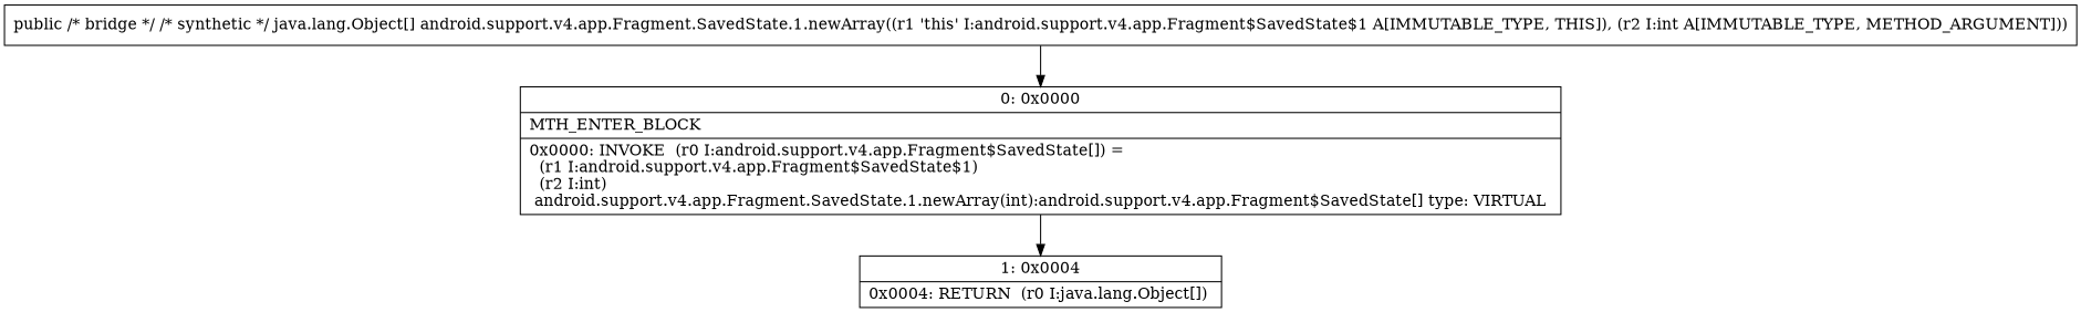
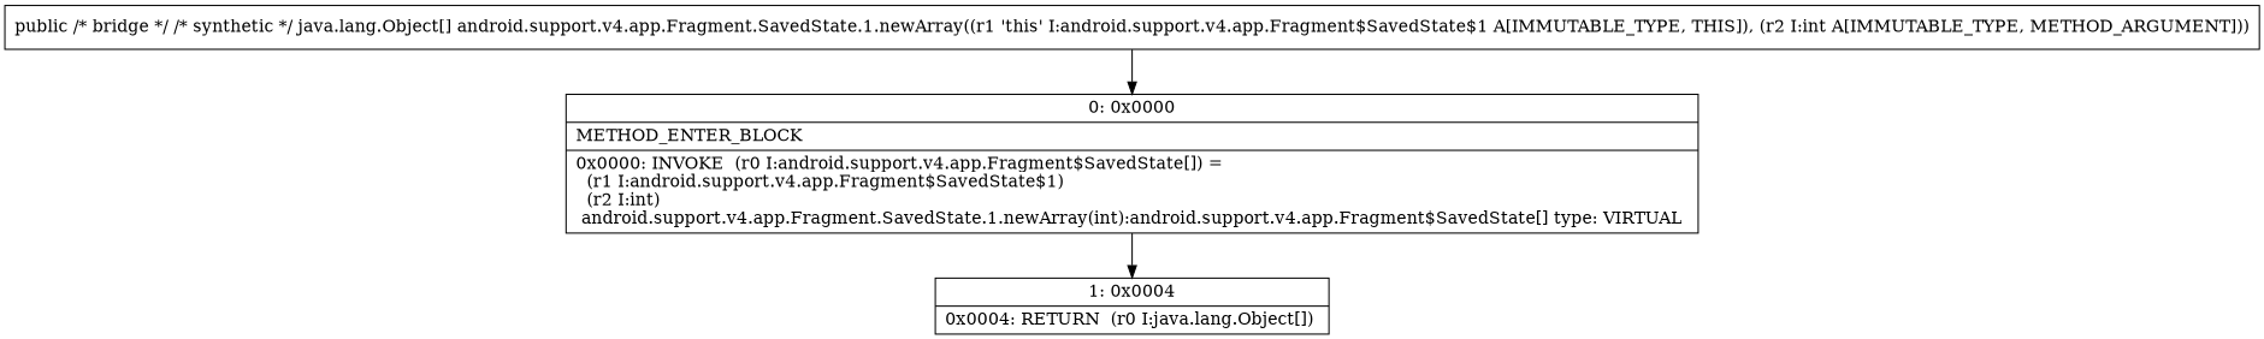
  digraph {
    node [shape=record]
-   n1 [label="{0\:\ 0x0000|MTH_ENTER_BLOCK\l|0x0000: INVOKE  (r0 I:android.support.v4.app.Fragment$SavedState[]) = \l  (r1 I:android.support.v4.app.Fragment$SavedState$1)\l  (r2 I:int)\l android.support.v4.app.Fragment.SavedState.1.newArray(int):android.support.v4.app.Fragment$SavedState[] type: VIRTUAL \l}"]
+   n1 [label="{0\:\ 0x0000|METHOD_ENTER_BLOCK\l|0x0000: INVOKE  (r0 I:android.support.v4.app.Fragment$SavedState[]) = \l  (r1 I:android.support.v4.app.Fragment$SavedState$1)\l  (r2 I:int)\l android.support.v4.app.Fragment.SavedState.1.newArray(int):android.support.v4.app.Fragment$SavedState[] type: VIRTUAL \l}"]
    n2 [label="{1\:\ 0x0004|0x0004: RETURN  (r0 I:java.lang.Object[]) \l}"]
    n3 [label="{public \/* bridge *\/ \/* synthetic *\/ java.lang.Object[] android.support.v4.app.Fragment.SavedState.1.newArray((r1 'this' I:android.support.v4.app.Fragment$SavedState$1 A[IMMUTABLE_TYPE, THIS]), (r2 I:int A[IMMUTABLE_TYPE, METHOD_ARGUMENT])) }"]
    n1 -> n2
    n3 -> n1
  }
